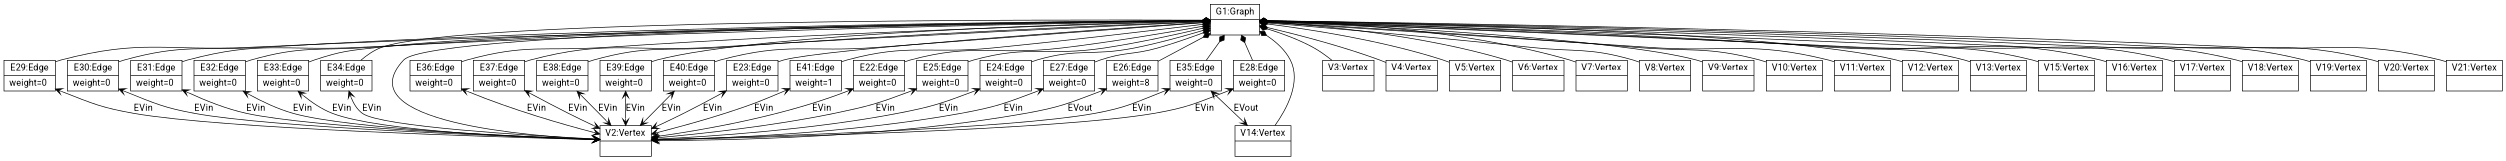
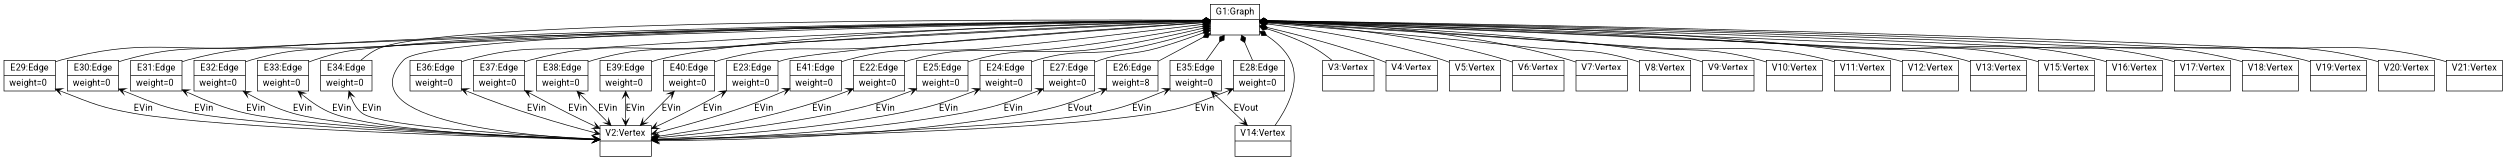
  graph {
    fontname=Roboto
    node [fontname=Roboto shape=record]
    edge [arrowhead=none arrowtail=diamond dir=both fontname=Roboto]
    n1 [label="{G1:Graph|}"]
    n2 [label="{V2:Vertex|}"]
    n3 [label="{V3:Vertex|}"]
    n4 [label="{V4:Vertex|}"]
    n5 [label="{V5:Vertex|}"]
    n6 [label="{V6:Vertex|}"]
    n7 [label="{V7:Vertex|}"]
    n8 [label="{V8:Vertex|}"]
    n9 [label="{V9:Vertex|}"]
    n10 [label="{V10:Vertex|}"]
    n11 [label="{V11:Vertex|}"]
    n12 [label="{V12:Vertex|}"]
    n13 [label="{V13:Vertex|}"]
    n14 [label="{V14:Vertex|}"]
    n15 [label="{V15:Vertex|}"]
    n16 [label="{V16:Vertex|}"]
    n17 [label="{V17:Vertex|}"]
    n18 [label="{V18:Vertex|}"]
    n19 [label="{V19:Vertex|}"]
    n20 [label="{V20:Vertex|}"]
    n21 [label="{V21:Vertex|}"]
    n22 [label="{E22:Edge| weight=0 \n}"]
    n23 [label="{E23:Edge| weight=0 \n}"]
    n24 [label="{E24:Edge| weight=0 \n}"]
    n25 [label="{E25:Edge| weight=0 \n}"]
    n26 [label="{E26:Edge| weight=8 \n}"]
    n27 [label="{E27:Edge| weight=0 \n}"]
    n28 [label="{E28:Edge| weight=0 \n}"]
    n29 [label="{E29:Edge| weight=0 \n}"]
    n30 [label="{E30:Edge| weight=0 \n}"]
    n31 [label="{E31:Edge| weight=0 \n}"]
    n32 [label="{E32:Edge| weight=0 \n}"]
    n33 [label="{E33:Edge| weight=0 \n}"]
    n34 [label="{E34:Edge| weight=0 \n}"]
    n35 [label="{E35:Edge| weight=0 \n}"]
    n36 [label="{E36:Edge| weight=0 \n}"]
    n37 [label="{E37:Edge| weight=0 \n}"]
    n38 [label="{E38:Edge| weight=0 \n}"]
    n39 [label="{E39:Edge| weight=0 \n}"]
    n40 [label="{E40:Edge| weight=0 \n}"]
-   n41 [label="{E41:Edge| weight=1 \n}"]
+   n41 [label="{E41:Edge| weight=0 \n}"]
    n1 -- n2
    n1 -- n3
    n1 -- n4
    n1 -- n5
    n1 -- n6
    n1 -- n7
    n1 -- n8
    n1 -- n9
    n1 -- n10
    n1 -- n11
    n1 -- n12
    n1 -- n13
    n1 -- n14
    n1 -- n15
    n1 -- n16
    n1 -- n17
    n1 -- n18
    n1 -- n19
    n1 -- n20
    n1 -- n21
    n1 -- n22
    n1 -- n23
    n1 -- n24
    n1 -- n25
    n1 -- n26
    n1 -- n27
    n1 -- n28
    n1 -- n29
    n1 -- n30
    n1 -- n31
    n1 -- n32
    n1 -- n33
    n1 -- n34
    n1 -- n35
    n1 -- n36
    n1 -- n37
    n1 -- n38
    n1 -- n39
    n1 -- n40
    n1 -- n41
    n22 -- n2 [arrowhead=open arrowtail=open label=EVin]
    n23 -- n2 [arrowhead=open arrowtail=open label=EVin]
    n24 -- n2 [arrowhead=open arrowtail=open label=EVin]
    n25 -- n2 [arrowhead=open arrowtail=open label=EVin]
    n26 -- n2 [arrowhead=open arrowtail=open label=EVout]
    n27 -- n2 [arrowhead=open arrowtail=open label=EVin]
    n28 -- n2 [arrowhead=open arrowtail=open label=EVin]
    n29 -- n2 [arrowhead=open arrowtail=open label=EVin]
    n30 -- n2 [arrowhead=open arrowtail=open label=EVin]
    n31 -- n2 [arrowhead=open arrowtail=open label=EVin]
    n32 -- n2 [arrowhead=open arrowtail=open label=EVin]
    n33 -- n2 [arrowhead=open arrowtail=open label=EVin]
    n34 -- n2 [arrowhead=open arrowtail=open label=EVin]
    n35 -- n2 [arrowhead=open arrowtail=open label=EVin]
    n35 -- n14 [arrowhead=open arrowtail=open label=EVout]
    n36 -- n2 [arrowhead=open arrowtail=open label=EVin]
    n37 -- n2 [arrowhead=open arrowtail=open label=EVin]
    n38 -- n2 [arrowhead=open arrowtail=open label=EVin]
    n39 -- n2 [arrowhead=open arrowtail=open label=EVin]
    n40 -- n2 [arrowhead=open arrowtail=open label=EVin]
    n41 -- n2 [arrowhead=open arrowtail=open label=EVin]
  }
